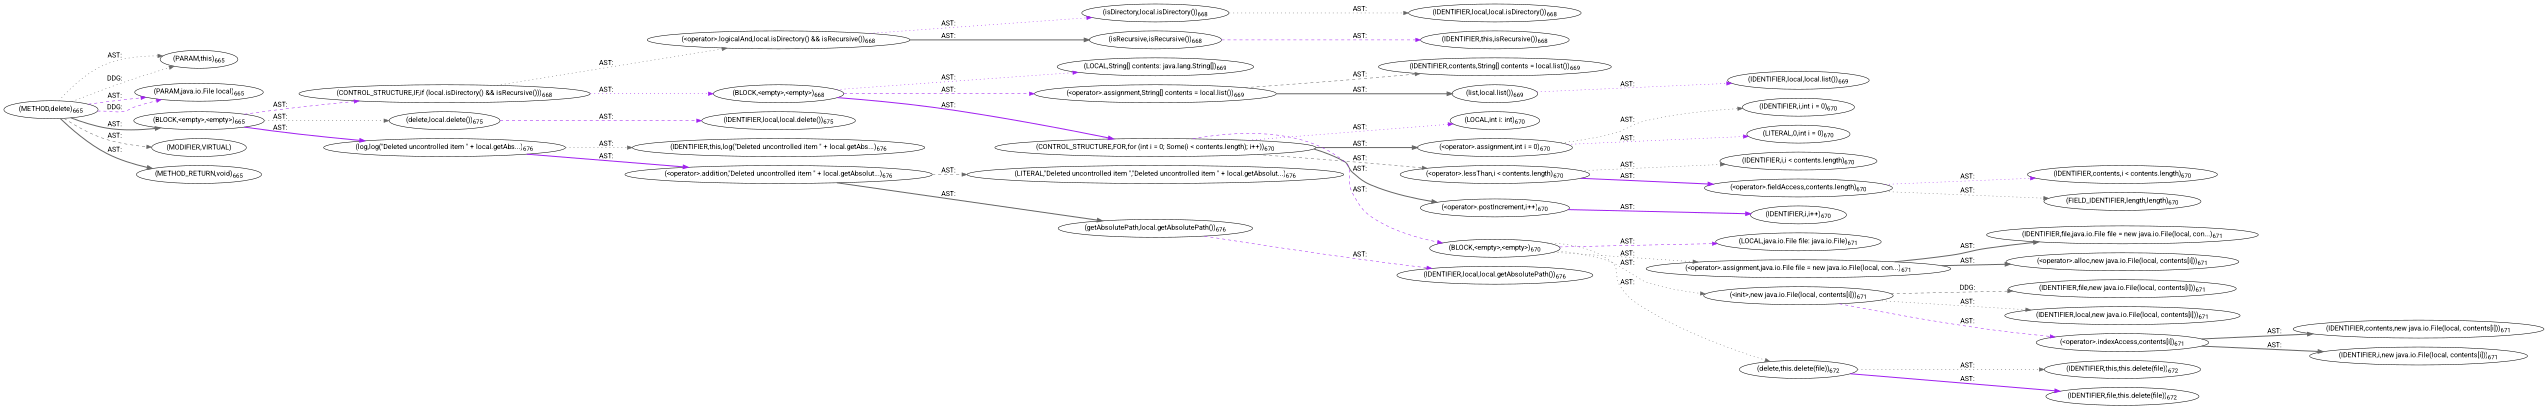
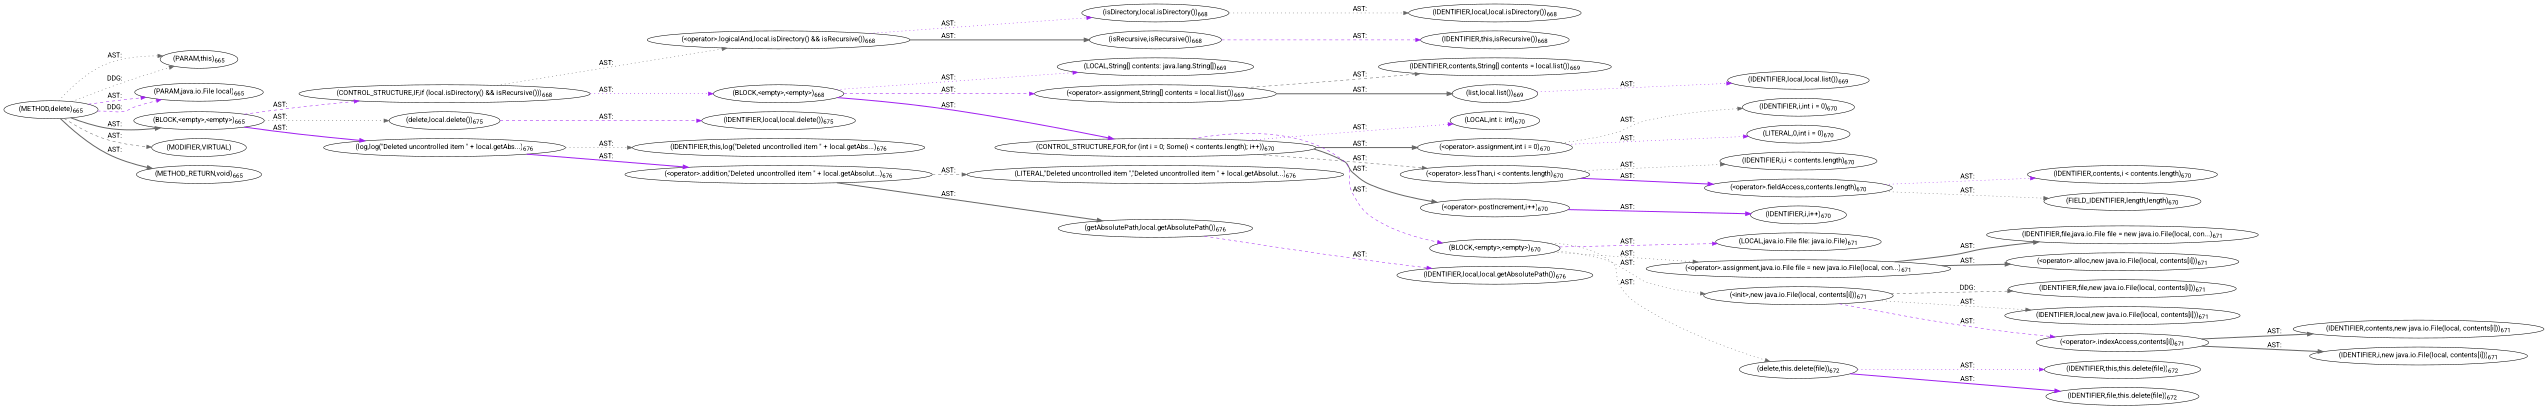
  digraph {
    fontname=Roboto
    rankdir=LR
    node [fontname=Roboto]
    edge [color=gray40 fontname=Roboto style=dotted]
    n1 [label=<(METHOD,delete)<SUB>665</SUB>>]
    n2 [label=<(PARAM,this)<SUB>665</SUB>>]
    n3 [label=<(PARAM,java.io.File local)<SUB>665</SUB>>]
    n4 [label=<(BLOCK,&lt;empty&gt;,&lt;empty&gt;)<SUB>665</SUB>>]
    n5 [label=<(MODIFIER,VIRTUAL)>]
    n6 [label=<(METHOD_RETURN,void)<SUB>665</SUB>>]
    n7 [label=<(CONTROL_STRUCTURE,IF,if (local.isDirectory() &amp;&amp; isRecursive()))<SUB>668</SUB>>]
    n8 [label=<(delete,local.delete())<SUB>675</SUB>>]
    n9 [label=<(log,log(&quot;Deleted uncontrolled item &quot; + local.getAbs...)<SUB>676</SUB>>]
    n10 [label=<(&lt;operator&gt;.logicalAnd,local.isDirectory() &amp;&amp; isRecursive())<SUB>668</SUB>>]
    n11 [label=<(BLOCK,&lt;empty&gt;,&lt;empty&gt;)<SUB>668</SUB>>]
    n12 [label=<(IDENTIFIER,local,local.delete())<SUB>675</SUB>>]
    n13 [label=<(IDENTIFIER,this,log(&quot;Deleted uncontrolled item &quot; + local.getAbs...)<SUB>676</SUB>>]
    n14 [label=<(&lt;operator&gt;.addition,&quot;Deleted uncontrolled item &quot; + local.getAbsolut...)<SUB>676</SUB>>]
    n15 [label=<(isDirectory,local.isDirectory())<SUB>668</SUB>>]
    n16 [label=<(isRecursive,isRecursive())<SUB>668</SUB>>]
    n17 [label=<(LOCAL,String[] contents: java.lang.String[])<SUB>669</SUB>>]
    n18 [label=<(&lt;operator&gt;.assignment,String[] contents = local.list())<SUB>669</SUB>>]
    n19 [label=<(CONTROL_STRUCTURE,FOR,for (int i = 0; Some(i &lt; contents.length); i++))<SUB>670</SUB>>]
    n20 [label=<(IDENTIFIER,local,local.isDirectory())<SUB>668</SUB>>]
    n21 [label=<(IDENTIFIER,this,isRecursive())<SUB>668</SUB>>]
    n22 [label=<(IDENTIFIER,contents,String[] contents = local.list())<SUB>669</SUB>>]
    n23 [label=<(list,local.list())<SUB>669</SUB>>]
    n24 [label=<(LOCAL,int i: int)<SUB>670</SUB>>]
    n25 [label=<(&lt;operator&gt;.assignment,int i = 0)<SUB>670</SUB>>]
    n26 [label=<(&lt;operator&gt;.lessThan,i &lt; contents.length)<SUB>670</SUB>>]
    n27 [label=<(&lt;operator&gt;.postIncrement,i++)<SUB>670</SUB>>]
    n28 [label=<(BLOCK,&lt;empty&gt;,&lt;empty&gt;)<SUB>670</SUB>>]
    n29 [label=<(IDENTIFIER,local,local.list())<SUB>669</SUB>>]
    n30 [label=<(IDENTIFIER,i,int i = 0)<SUB>670</SUB>>]
    n31 [label=<(LITERAL,0,int i = 0)<SUB>670</SUB>>]
    n32 [label=<(IDENTIFIER,i,i &lt; contents.length)<SUB>670</SUB>>]
    n33 [label=<(&lt;operator&gt;.fieldAccess,contents.length)<SUB>670</SUB>>]
    n34 [label=<(IDENTIFIER,i,i++)<SUB>670</SUB>>]
    n35 [label=<(LOCAL,java.io.File file: java.io.File)<SUB>671</SUB>>]
    n36 [label=<(&lt;operator&gt;.assignment,java.io.File file = new java.io.File(local, con...)<SUB>671</SUB>>]
    n37 [label=<(&lt;init&gt;,new java.io.File(local, contents[i]))<SUB>671</SUB>>]
    n38 [label=<(delete,this.delete(file))<SUB>672</SUB>>]
    n39 [label=<(IDENTIFIER,contents,i &lt; contents.length)<SUB>670</SUB>>]
    n40 [label=<(FIELD_IDENTIFIER,length,length)<SUB>670</SUB>>]
    n41 [label=<(IDENTIFIER,file,java.io.File file = new java.io.File(local, con...)<SUB>671</SUB>>]
    n42 [label=<(&lt;operator&gt;.alloc,new java.io.File(local, contents[i]))<SUB>671</SUB>>]
    n43 [label=<(IDENTIFIER,file,new java.io.File(local, contents[i]))<SUB>671</SUB>>]
    n44 [label=<(IDENTIFIER,local,new java.io.File(local, contents[i]))<SUB>671</SUB>>]
    n45 [label=<(&lt;operator&gt;.indexAccess,contents[i])<SUB>671</SUB>>]
    n46 [label=<(IDENTIFIER,this,this.delete(file))<SUB>672</SUB>>]
    n47 [label=<(IDENTIFIER,file,this.delete(file))<SUB>672</SUB>>]
    n48 [label=<(IDENTIFIER,contents,new java.io.File(local, contents[i]))<SUB>671</SUB>>]
    n49 [label=<(IDENTIFIER,i,new java.io.File(local, contents[i]))<SUB>671</SUB>>]
    n50 [label=<(LITERAL,&quot;Deleted uncontrolled item &quot;,&quot;Deleted uncontrolled item &quot; + local.getAbsolut...)<SUB>676</SUB>>]
    n51 [label=<(getAbsolutePath,local.getAbsolutePath())<SUB>676</SUB>>]
    n52 [label=<(IDENTIFIER,local,local.getAbsolutePath())<SUB>676</SUB>>]
    n1 -> n2 [label="AST: "]
    n1 -> n2 [label="DDG: "]
    n1 -> n3 [color=purple label="AST: " style=dashed]
    n1 -> n3 [color=purple label="DDG: " style=dashed]
    n1 -> n4 [label="AST: " style=bold]
    n1 -> n5 [label="AST: " style=dashed]
    n1 -> n6 [label="AST: " style=bold]
    n4 -> n7 [color=purple label="AST: " style=dashed]
    n4 -> n8 [label="AST: "]
    n4 -> n9 [color=purple label="AST: " style=bold]
    n7 -> n10 [label="AST: "]
    n7 -> n11 [color=purple label="AST: "]
    n8 -> n12 [color=purple label="AST: " style=dashed]
    n9 -> n13 [label="AST: "]
    n9 -> n14 [color=purple label="AST: " style=bold]
    n10 -> n15 [color=purple label="AST: "]
    n10 -> n16 [label="AST: " style=bold]
    n11 -> n17 [color=purple label="AST: "]
    n11 -> n18 [color=purple label="AST: " style=dashed]
    n11 -> n19 [color=purple label="AST: " style=bold]
    n14 -> n50 [label="AST: " style=dashed]
    n14 -> n51 [label="AST: " style=bold]
    n15 -> n20 [label="AST: "]
    n16 -> n21 [color=purple label="AST: " style=dashed]
    n18 -> n22 [label="AST: " style=dashed]
    n18 -> n23 [label="AST: " style=bold]
    n19 -> n24 [color=purple label="AST: "]
    n19 -> n25 [label="AST: " style=bold]
    n19 -> n26 [label="AST: " style=dashed]
    n19 -> n27 [label="AST: " style=bold]
    n19 -> n28 [color=purple label="AST: " style=dashed]
    n23 -> n29 [color=purple label="AST: "]
    n25 -> n30 [label="AST: "]
    n25 -> n31 [color=purple label="AST: "]
    n26 -> n32 [label="AST: "]
    n26 -> n33 [color=purple label="AST: " style=bold]
    n27 -> n34 [color=purple label="AST: " style=bold]
    n28 -> n35 [color=purple label="AST: " style=dashed]
    n28 -> n36 [label="AST: "]
    n28 -> n37 [label="AST: "]
    n28 -> n38 [label="AST: "]
    n33 -> n39 [color=purple label="AST: "]
    n33 -> n40 [label="AST: "]
    n36 -> n41 [label="AST: " style=bold]
    n36 -> n42 [label="AST: " style=bold]
    n37 -> n43 [label="DDG: " style=dashed]
    n37 -> n44 [label="AST: "]
    n37 -> n45 [color=purple label="AST: " style=dashed]
-   n38 -> n46 [label="AST: "]
+   n38 -> n46 [color=purple label="AST: "]
    n38 -> n47 [color=purple label="AST: " style=bold]
    n45 -> n48 [label="AST: " style=bold]
    n45 -> n49 [label="AST: " style=bold]
    n51 -> n52 [color=purple label="AST: " style=dashed]
  }
